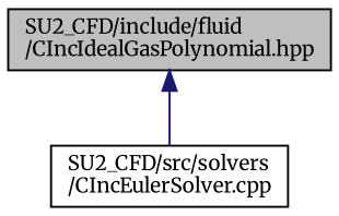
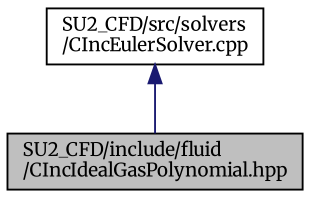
  digraph {
    fontname=Merriweather
    node [color=black fontname=Merriweather fontsize=10 shape=record style=filled]
    n1 [fillcolor=grey75 fontcolor=black height=0.2 label="SU2_CFD/include/fluid\l/CIncIdealGasPolynomial.hpp" width=0.4]
    n2 [fillcolor=white height=0.2 label="SU2_CFD/src/solvers\l/CIncEulerSolver.cpp" width=0.4]
-   n1 -> n2 [color=midnightblue dir=back fontname=Merriweather fontsize=10 labelfontname=Helvetica labelfontsize=10 style=solid]
+   n2 -> n1 [color=midnightblue dir=back fontname=Merriweather fontsize=10 labelfontname=Helvetica labelfontsize=10 style=solid]
  }
